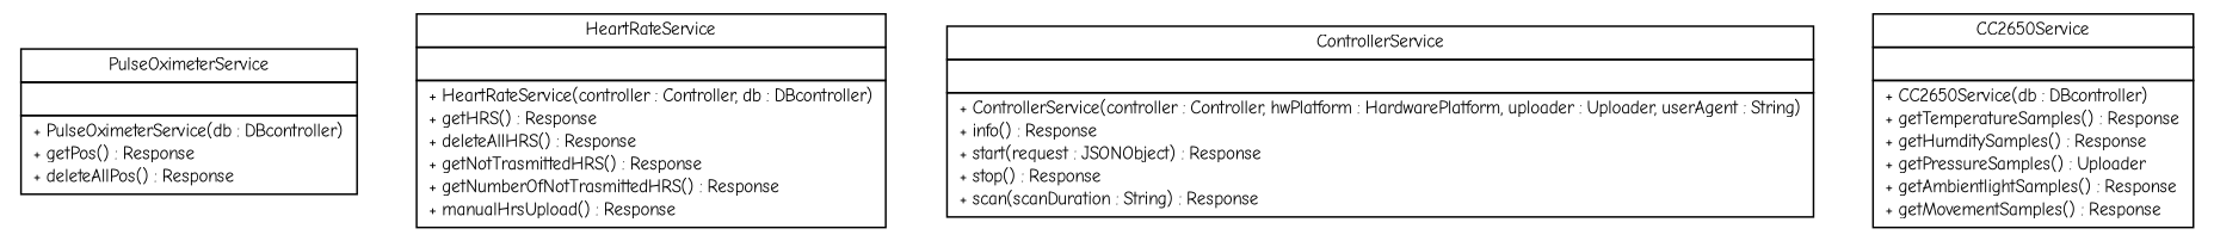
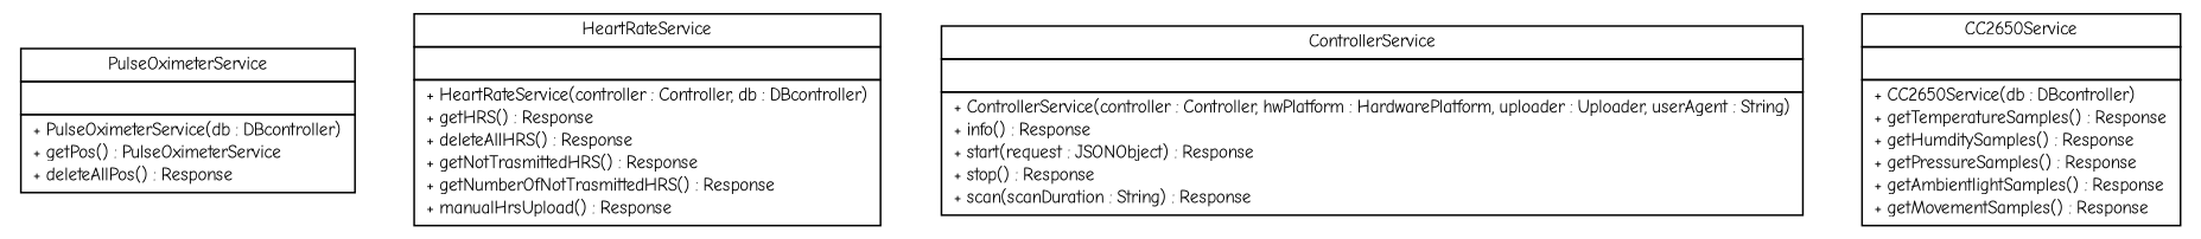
  digraph {
    nodesep=0.25
    ranksep=0.5
    fontname="Comic Neue"
    node [fontcolor=black fontname="Comic Neue" fontsize=10.0 shape=plaintext]
-   n1 [label=<<table title="de.fhg.fit.biomos.sensorplatform.restservices.PulseOximeterService" border="0" cellborder="1" cellspacing="0" cellpadding="2" port="p" href="./PulseOximeterService.html"> 		<tr><td><table border="0" cellspacing="0" cellpadding="1"> <tr><td align="center" balign="center"> PulseOximeterService </td></tr> 		</table></td></tr> 		<tr><td><table border="0" cellspacing="0" cellpadding="1"> <tr><td align="left" balign="left">  </td></tr> 		</table></td></tr> 		<tr><td><table border="0" cellspacing="0" cellpadding="1"> <tr><td align="left" balign="left"> + PulseOximeterService(db : DBcontroller) </td></tr> <tr><td align="left" balign="left"> + getPos() : Response </td></tr> <tr><td align="left" balign="left"> + deleteAllPos() : Response </td></tr> 		</table></td></tr> 		</table>>]
+   n1 [label=<<table title="de.fhg.fit.biomos.sensorplatform.restservices.PulseOximeterService" border="0" cellborder="1" cellspacing="0" cellpadding="2" port="p" href="./PulseOximeterService.html"> 		<tr><td><table border="0" cellspacing="0" cellpadding="1"> <tr><td align="center" balign="center"> PulseOximeterService </td></tr> 		</table></td></tr> 		<tr><td><table border="0" cellspacing="0" cellpadding="1"> <tr><td align="left" balign="left">  </td></tr> 		</table></td></tr> 		<tr><td><table border="0" cellspacing="0" cellpadding="1"> <tr><td align="left" balign="left"> + PulseOximeterService(db : DBcontroller) </td></tr> <tr><td align="left" balign="left"> + getPos() : PulseOximeterService </td></tr> <tr><td align="left" balign="left"> + deleteAllPos() : Response </td></tr> 		</table></td></tr> 		</table>>]
    n2 [label=<<table title="de.fhg.fit.biomos.sensorplatform.restservices.HeartRateService" border="0" cellborder="1" cellspacing="0" cellpadding="2" port="p" href="./HeartRateService.html"> 		<tr><td><table border="0" cellspacing="0" cellpadding="1"> <tr><td align="center" balign="center"> HeartRateService </td></tr> 		</table></td></tr> 		<tr><td><table border="0" cellspacing="0" cellpadding="1"> <tr><td align="left" balign="left">  </td></tr> 		</table></td></tr> 		<tr><td><table border="0" cellspacing="0" cellpadding="1"> <tr><td align="left" balign="left"> + HeartRateService(controller : Controller, db : DBcontroller) </td></tr> <tr><td align="left" balign="left"> + getHRS() : Response </td></tr> <tr><td align="left" balign="left"> + deleteAllHRS() : Response </td></tr> <tr><td align="left" balign="left"> + getNotTrasmittedHRS() : Response </td></tr> <tr><td align="left" balign="left"> + getNumberOfNotTrasmittedHRS() : Response </td></tr> <tr><td align="left" balign="left"> + manualHrsUpload() : Response </td></tr> 		</table></td></tr> 		</table>>]
    n3 [label=<<table title="de.fhg.fit.biomos.sensorplatform.restservices.ControllerService" border="0" cellborder="1" cellspacing="0" cellpadding="2" port="p" href="./ControllerService.html"> 		<tr><td><table border="0" cellspacing="0" cellpadding="1"> <tr><td align="center" balign="center"> ControllerService </td></tr> 		</table></td></tr> 		<tr><td><table border="0" cellspacing="0" cellpadding="1"> <tr><td align="left" balign="left">  </td></tr> 		</table></td></tr> 		<tr><td><table border="0" cellspacing="0" cellpadding="1"> <tr><td align="left" balign="left"> + ControllerService(controller : Controller, hwPlatform : HardwarePlatform, uploader : Uploader, userAgent : String) </td></tr> <tr><td align="left" balign="left"> + info() : Response </td></tr> <tr><td align="left" balign="left"> + start(request : JSONObject) : Response </td></tr> <tr><td align="left" balign="left"> + stop() : Response </td></tr> <tr><td align="left" balign="left"> + scan(scanDuration : String) : Response </td></tr> 		</table></td></tr> 		</table>>]
-   n4 [label=<<table title="de.fhg.fit.biomos.sensorplatform.restservices.CC2650Service" border="0" cellborder="1" cellspacing="0" cellpadding="2" port="p" href="./CC2650Service.html"> 		<tr><td><table border="0" cellspacing="0" cellpadding="1"> <tr><td align="center" balign="center"> CC2650Service </td></tr> 		</table></td></tr> 		<tr><td><table border="0" cellspacing="0" cellpadding="1"> <tr><td align="left" balign="left">  </td></tr> 		</table></td></tr> 		<tr><td><table border="0" cellspacing="0" cellpadding="1"> <tr><td align="left" balign="left"> + CC2650Service(db : DBcontroller) </td></tr> <tr><td align="left" balign="left"> + getTemperatureSamples() : Response </td></tr> <tr><td align="left" balign="left"> + getHumditySamples() : Response </td></tr> <tr><td align="left" balign="left"> + getPressureSamples() : Uploader </td></tr> <tr><td align="left" balign="left"> + getAmbientlightSamples() : Response </td></tr> <tr><td align="left" balign="left"> + getMovementSamples() : Response </td></tr> 		</table></td></tr> 		</table>>]
+   n4 [label=<<table title="de.fhg.fit.biomos.sensorplatform.restservices.CC2650Service" border="0" cellborder="1" cellspacing="0" cellpadding="2" port="p" href="./CC2650Service.html"> 		<tr><td><table border="0" cellspacing="0" cellpadding="1"> <tr><td align="center" balign="center"> CC2650Service </td></tr> 		</table></td></tr> 		<tr><td><table border="0" cellspacing="0" cellpadding="1"> <tr><td align="left" balign="left">  </td></tr> 		</table></td></tr> 		<tr><td><table border="0" cellspacing="0" cellpadding="1"> <tr><td align="left" balign="left"> + CC2650Service(db : DBcontroller) </td></tr> <tr><td align="left" balign="left"> + getTemperatureSamples() : Response </td></tr> <tr><td align="left" balign="left"> + getHumditySamples() : Response </td></tr> <tr><td align="left" balign="left"> + getPressureSamples() : Response </td></tr> <tr><td align="left" balign="left"> + getAmbientlightSamples() : Response </td></tr> <tr><td align="left" balign="left"> + getMovementSamples() : Response </td></tr> 		</table></td></tr> 		</table>>]
  }
